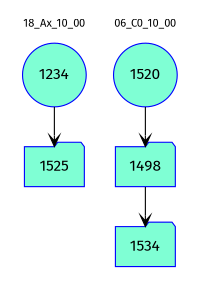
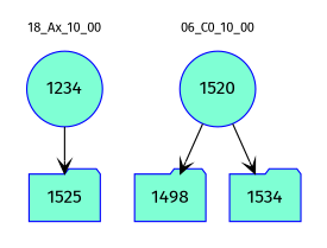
  digraph {
    fontname="Fira Sans"
    node [color=blue fillcolor=aquamarine fontname="Fira Sans" shape=folder style=filled]
    edge [arrowhead=vee color=black fontname="Fira Sans"]
    n1 [label=1234 shape=circle]
    n2 [label=1525]
    n3 [label=1520 shape=circle]
    n4 [label=1498]
    n5 [label=1534]
    subgraph cluster_1 {
      color=white
      fontsize=10
      label="18_Ax_10_00"
      n1
      n2
    }
    subgraph cluster_2 {
      color=white
      fontsize=10
      label="06_C0_10_00"
      n3
      n4
      n5
    }
    n1 -> n2
    n3 -> n4
-   n4 -> n5
+   n3 -> n5
  }
